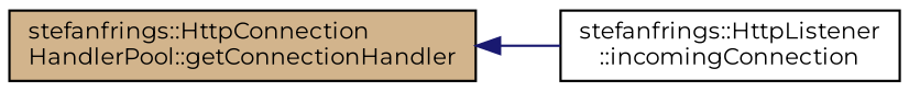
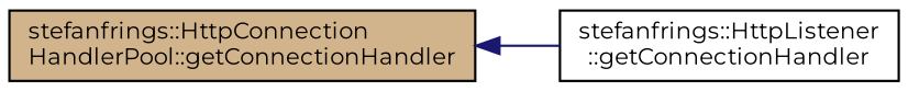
  digraph {
    rankdir=LR
    fontname=Montserrat
    node [color=black fontname=Montserrat fontsize=10 shape=record style=filled]
    n1 [fillcolor=tan fontcolor=black height=0.2 label="stefanfrings::HttpConnection\lHandlerPool::getConnectionHandler" width=0.4]
-   n2 [fillcolor=white height=0.2 label="stefanfrings::HttpListener\l::incomingConnection" width=0.4]
+   n2 [fillcolor=white height=0.2 label="stefanfrings::HttpListener\l::getConnectionHandler" width=0.4]
    n1 -> n2 [color=midnightblue dir=back fontname=Montserrat fontsize=10 labelfontname=Helvetica labelfontsize=10 style=solid]
  }
